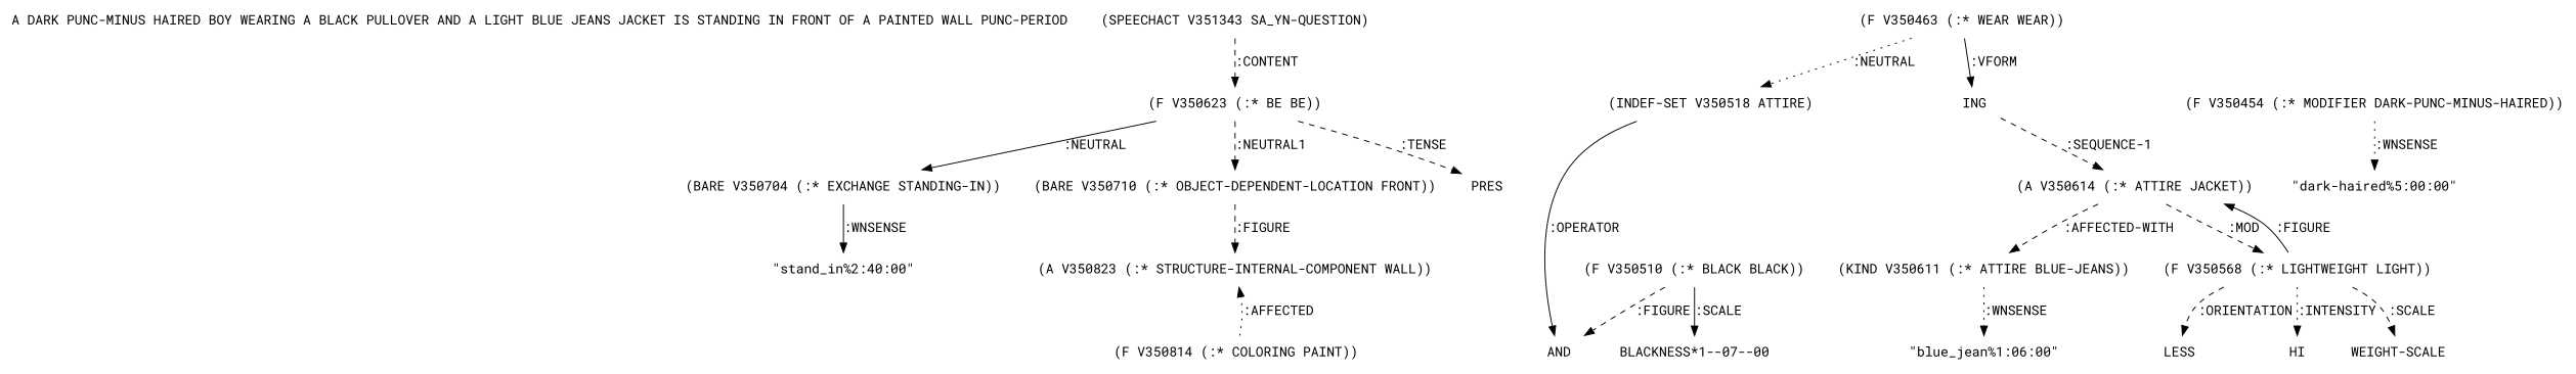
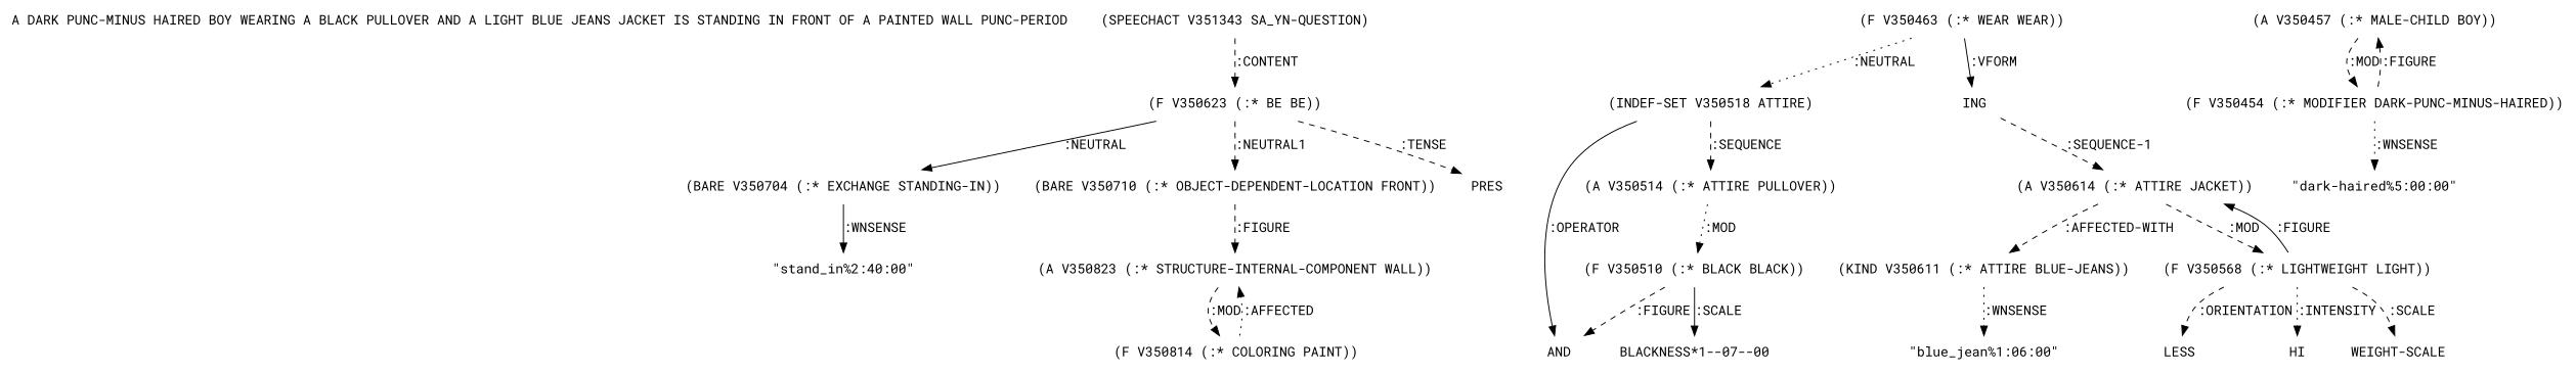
  digraph {
    fontname="Roboto Mono"
    node [fontname="Roboto Mono" shape=none]
    edge [fontname="Roboto Mono" style=dashed]
    "A DARK PUNC-MINUS HAIRED BOY WEARING A BLACK PULLOVER AND A LIGHT BLUE JEANS JACKET IS STANDING IN FRONT OF A PAINTED WALL PUNC-PERIOD"
    n2 [label="(SPEECHACT V351343 SA_YN-QUESTION)"]
    n3 [label="(F V350623 (:* BE BE))"]
    n4 [label="(BARE V350704 (:* EXCHANGE STANDING-IN))"]
    n5 [label="(BARE V350710 (:* OBJECT-DEPENDENT-LOCATION FRONT))"]
    n6 [label=PRES]
    n7 [label="\"stand_in%2:40:00\""]
    n8 [label="(A V350823 (:* STRUCTURE-INTERNAL-COMPONENT WALL))"]
    n9 [label="(F V350814 (:* COLORING PAINT))"]
    n10 [label="(F V350463 (:* WEAR WEAR))"]
    n11 [label="(INDEF-SET V350518 ATTIRE)"]
    n12 [label=ING]
    n13 [label=AND]
+   n14 [label="(A V350514 (:* ATTIRE PULLOVER))"]
    n15 [label="(A V350614 (:* ATTIRE JACKET))"]
    n16 [label="(F V350510 (:* BLACK BLACK))"]
    n17 [label="(KIND V350611 (:* ATTIRE BLUE-JEANS))"]
    n18 [label="(F V350568 (:* LIGHTWEIGHT LIGHT))"]
    n19 [label="BLACKNESS*1--07--00"]
    n20 [label="\"blue_jean%1:06:00\""]
    n21 [label=LESS]
    n22 [label=HI]
    n23 [label="WEIGHT-SCALE"]
+   n24 [label="(A V350457 (:* MALE-CHILD BOY))"]
    n25 [label="(F V350454 (:* MODIFIER DARK-PUNC-MINUS-HAIRED))"]
    n26 [label="\"dark-haired%5:00:00\""]
    n2 -> n3 [label=":CONTENT"]
    n3 -> n4 [label=":NEUTRAL" style=solid]
    n3 -> n5 [label=":NEUTRAL1"]
    n3 -> n6 [label=":TENSE"]
    n4 -> n7 [label=":WNSENSE" style=solid]
    n5 -> n8 [label=":FIGURE"]
+   n8 -> n9 [label=":MOD"]
    n9 -> n8 [label=":AFFECTED" style=dotted]
    n10 -> n11 [label=":NEUTRAL" style=dotted]
    n10 -> n12 [label=":VFORM" style=solid]
    n11 -> n13 [label=":OPERATOR" style=solid]
+   n11 -> n14 [label=":SEQUENCE"]
    n12 -> n15 [label=":SEQUENCE-1"]
+   n14 -> n16 [label=":MOD" style=dotted]
    n15 -> n17 [label=":AFFECTED-WITH"]
    n15 -> n18 [label=":MOD"]
    n16 -> n13 [label=":FIGURE"]
    n16 -> n19 [label=":SCALE" style=solid]
    n17 -> n20 [label=":WNSENSE" style=dotted]
    n18 -> n15 [label=":FIGURE" style=solid]
    n18 -> n21 [label=":ORIENTATION"]
    n18 -> n22 [label=":INTENSITY" style=dotted]
    n18 -> n23 [label=":SCALE"]
+   n24 -> n25 [label=":MOD"]
+   n25 -> n24 [label=":FIGURE"]
    n25 -> n26 [label=":WNSENSE" style=dotted]
  }
